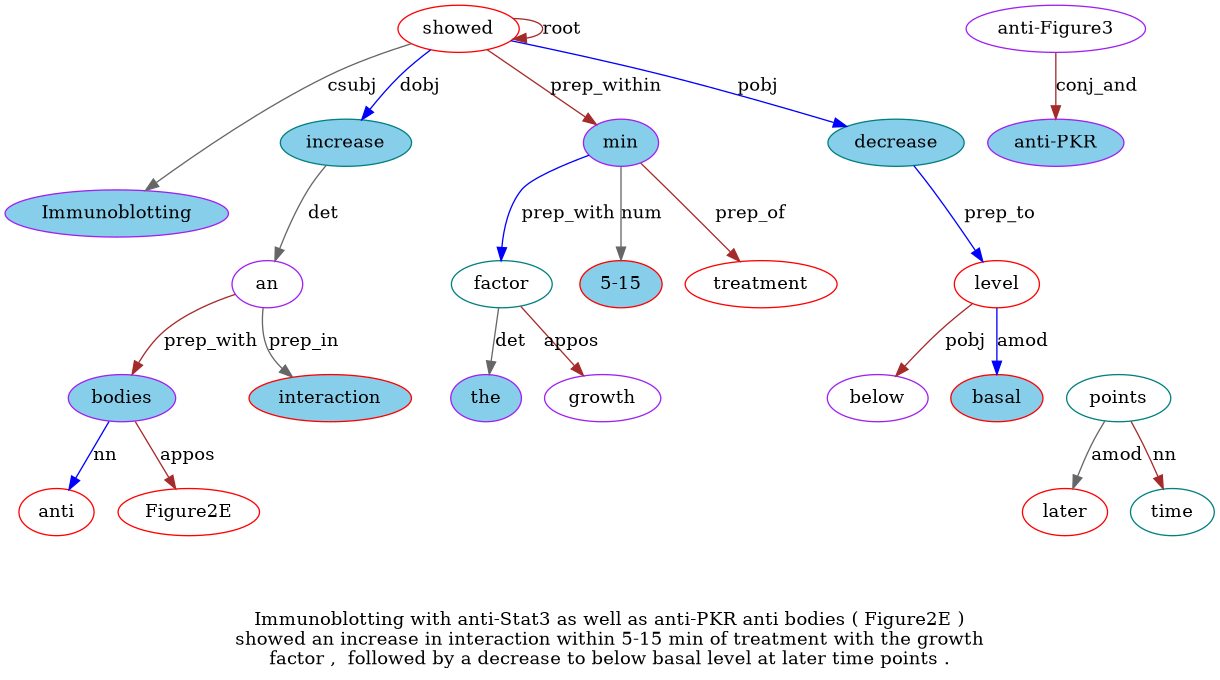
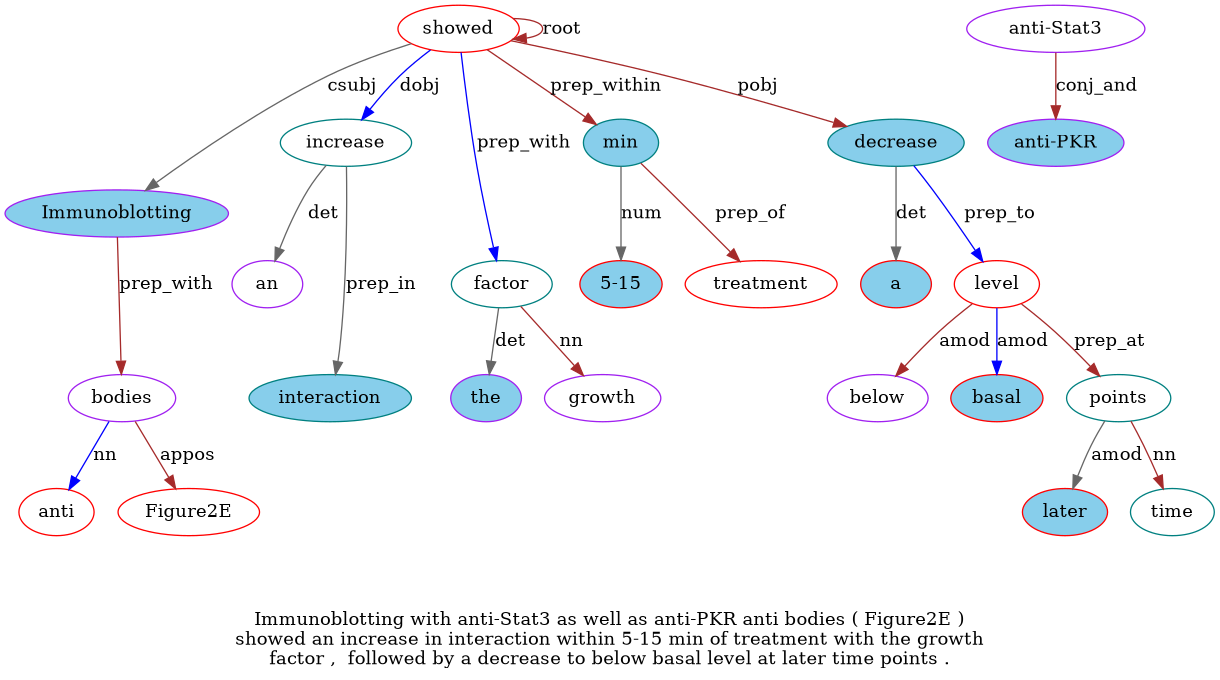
  digraph {
    label="Immunoblotting with anti-Stat3 as well as anti-PKR anti bodies ( Figure2E )\nshowed an increase in interaction within 5-15 min of treatment with the growth\nfactor ,  followed by a decrease to below basal level at later time points ."
    node [color=red fillcolor=white style=filled]
    edge [color=brown]
    n1 [label=showed]
    n2 [color=purple fillcolor=skyblue label=Immunoblotting]
-   n3 [color=teal fillcolor=skyblue label=increase]
-   n4 [color=purple fillcolor=skyblue label=min]
+   n3 [color=teal label=increase]
+   n4 [color=teal fillcolor=skyblue label=min]
    n5 [color=teal label=factor]
    n6 [color=teal fillcolor=skyblue label=decrease]
-   n7 [color=purple fillcolor=skyblue label=bodies]
+   n7 [color=purple label=bodies]
    n8 [color=purple label=an]
-   n9 [fillcolor=skyblue label=interaction]
+   n9 [color=teal fillcolor=skyblue label=interaction]
    n10 [fillcolor=skyblue label="5-15"]
    n11 [label=treatment]
    n12 [color=purple fillcolor=skyblue label=the]
    n13 [color=purple label=growth]
+   n14 [fillcolor=skyblue label=a]
    n15 [label=level]
    n16 [label=anti]
    n17 [label=Figure2E]
-   n18 [color=purple label="anti-Figure3"]
+   n18 [color=purple label="anti-Stat3"]
    n19 [color=purple fillcolor=skyblue label="anti-PKR"]
    n20 [color=purple label=below]
    n21 [fillcolor=skyblue label=basal]
    n22 [color=teal label=points]
-   n23 [label=later]
+   n23 [fillcolor=skyblue label=later]
    n24 [color=teal label=time]
    n1 -> n1 [label=root]
    n1 -> n2 [color=gray40 label=csubj]
    n1 -> n3 [color=blue label=dobj]
    n1 -> n4 [label=prep_within]
-   n4 -> n5 [color=blue label=prep_with]
-   n1 -> n6 [color=blue label=pobj]
-   n8 -> n7 [label=prep_with]
+   n1 -> n5 [color=blue label=prep_with]
+   n1 -> n6 [label=pobj]
+   n2 -> n7 [label=prep_with]
    n3 -> n8 [color=gray40 label=det]
-   n8 -> n9 [color=gray40 label=prep_in]
+   n3 -> n9 [color=gray40 label=prep_in]
    n4 -> n10 [color=gray40 label=num]
    n4 -> n11 [label=prep_of]
    n5 -> n12 [color=gray40 label=det]
-   n5 -> n13 [label=appos]
+   n5 -> n13 [label=nn]
+   n6 -> n14 [color=gray40 label=det]
    n6 -> n15 [color=blue label=prep_to]
    n7 -> n16 [color=blue label=nn]
    n7 -> n17 [label=appos]
-   n15 -> n20 [label=pobj]
+   n15 -> n20 [label=amod]
    n15 -> n21 [color=blue label=amod]
+   n15 -> n22 [label=prep_at]
    n18 -> n19 [label=conj_and]
    n22 -> n23 [color=gray40 label=amod]
    n22 -> n24 [label=nn]
  }
